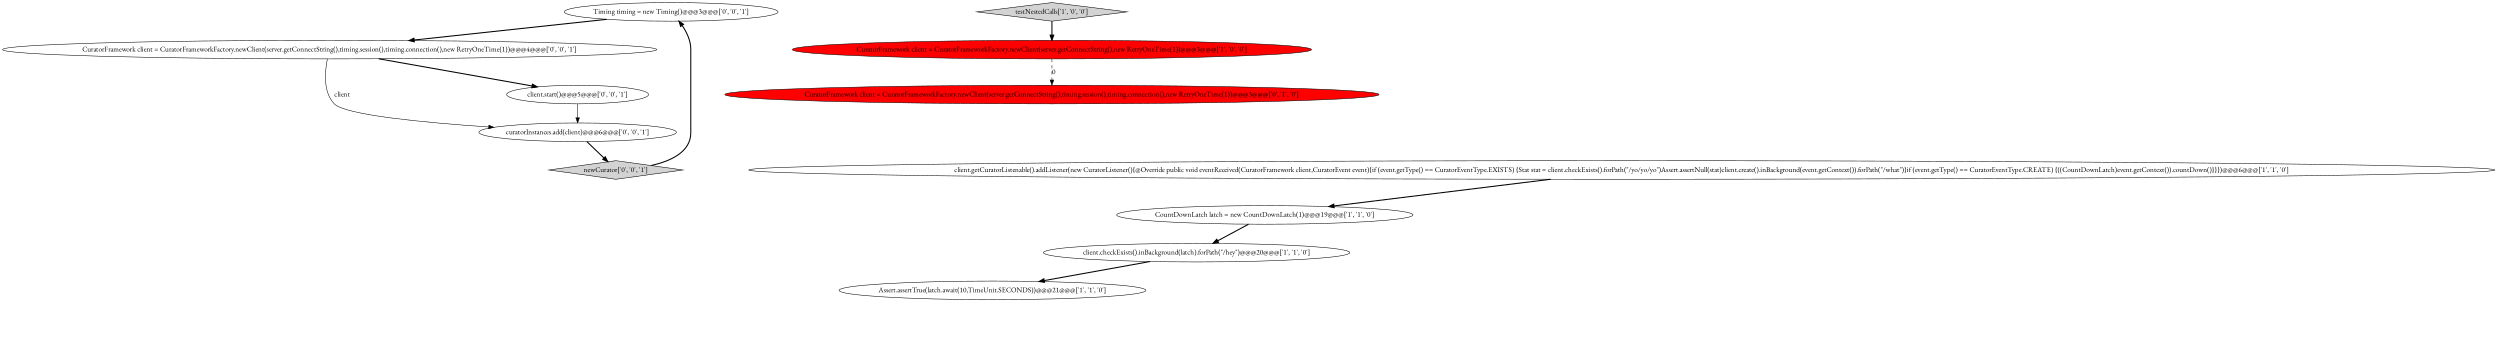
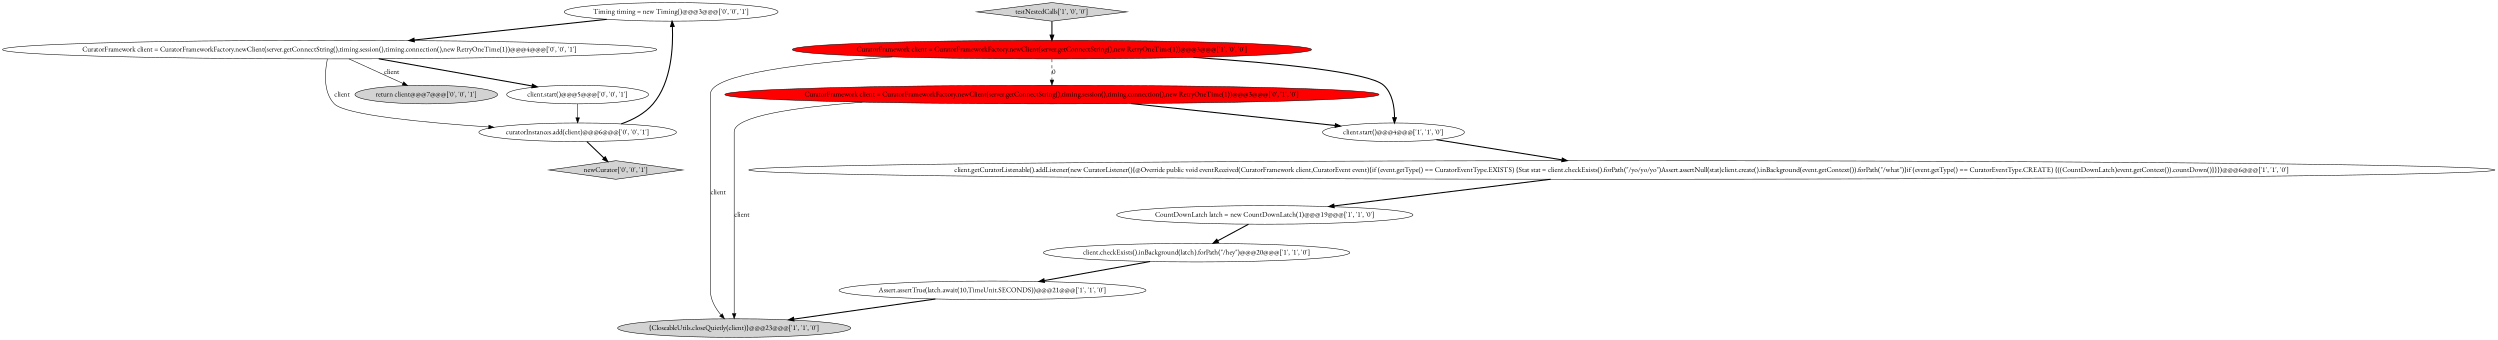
  digraph {
    fontname="EB Garamond"
    node [fillcolor=white fontname="EB Garamond" shape=ellipse style=filled]
    edge [fontname="EB Garamond" style=bold]
    n1 [label="Timing timing = new Timing()@@@3@@@['0', '0', '1']"]
    n2 [label="CuratorFramework client = CuratorFrameworkFactory.newClient(server.getConnectString(),timing.session(),timing.connection(),new RetryOneTime(1))@@@4@@@['0', '0', '1']"]
    n3 [label="curatorInstances.add(client)@@@6@@@['0', '0', '1']"]
+   n4 [fillcolor=lightgray label="return client@@@7@@@['0', '0', '1']"]
    n5 [label="client.start()@@@5@@@['0', '0', '1']"]
    n6 [label="client.getCuratorListenable().addListener(new CuratorListener(){@Override public void eventReceived(CuratorFramework client,CuratorEvent event){if (event.getType() == CuratorEventType.EXISTS) {Stat stat = client.checkExists().forPath(\"/yo/yo/yo\")Assert.assertNull(stat)client.create().inBackground(event.getContext()).forPath(\"/what\")}if (event.getType() == CuratorEventType.CREATE) {((CountDownLatch)event.getContext()).countDown()}}})@@@6@@@['1', '1', '0']"]
    n7 [label="CountDownLatch latch = new CountDownLatch(1)@@@19@@@['1', '1', '0']"]
    n8 [label="client.checkExists().inBackground(latch).forPath(\"/hey\")@@@20@@@['1', '1', '0']"]
    n9 [fillcolor=lightgray label="newCurator['0', '0', '1']" shape=diamond]
    n10 [label="Assert.assertTrue(latch.await(10,TimeUnit.SECONDS))@@@21@@@['1', '1', '0']"]
+   n11 [fillcolor=lightgray label="{CloseableUtils.closeQuietly(client)}@@@23@@@['1', '1', '0']"]
    n12 [fillcolor=red label="CuratorFramework client = CuratorFrameworkFactory.newClient(server.getConnectString(),timing.session(),timing.connection(),new RetryOneTime(1))@@@3@@@['0', '1', '0']"]
+   n13 [label="client.start()@@@4@@@['1', '1', '0']"]
    n14 [fillcolor=red label="CuratorFramework client = CuratorFrameworkFactory.newClient(server.getConnectString(),new RetryOneTime(1))@@@3@@@['1', '0', '0']"]
    n15 [fillcolor=lightgray label="testNestedCalls['1', '0', '0']" shape=diamond]
    n1 -> n2
    n2 -> n3 [label=client style=solid]
+   n2 -> n4 [label=client style=solid]
    n2 -> n5
    n3 -> n9
    n5 -> n3 [style=solid]
    n6 -> n7
    n7 -> n8
    n8 -> n10
-   n9 -> n1
+   n3 -> n1
+   n10 -> n11
+   n12 -> n11 [label=client style=solid]
+   n12 -> n13
+   n13 -> n6
+   n14 -> n11 [label=client style=solid]
    n14 -> n12 [label=0 style=dashed]
+   n14 -> n13
    n15 -> n14
  }
